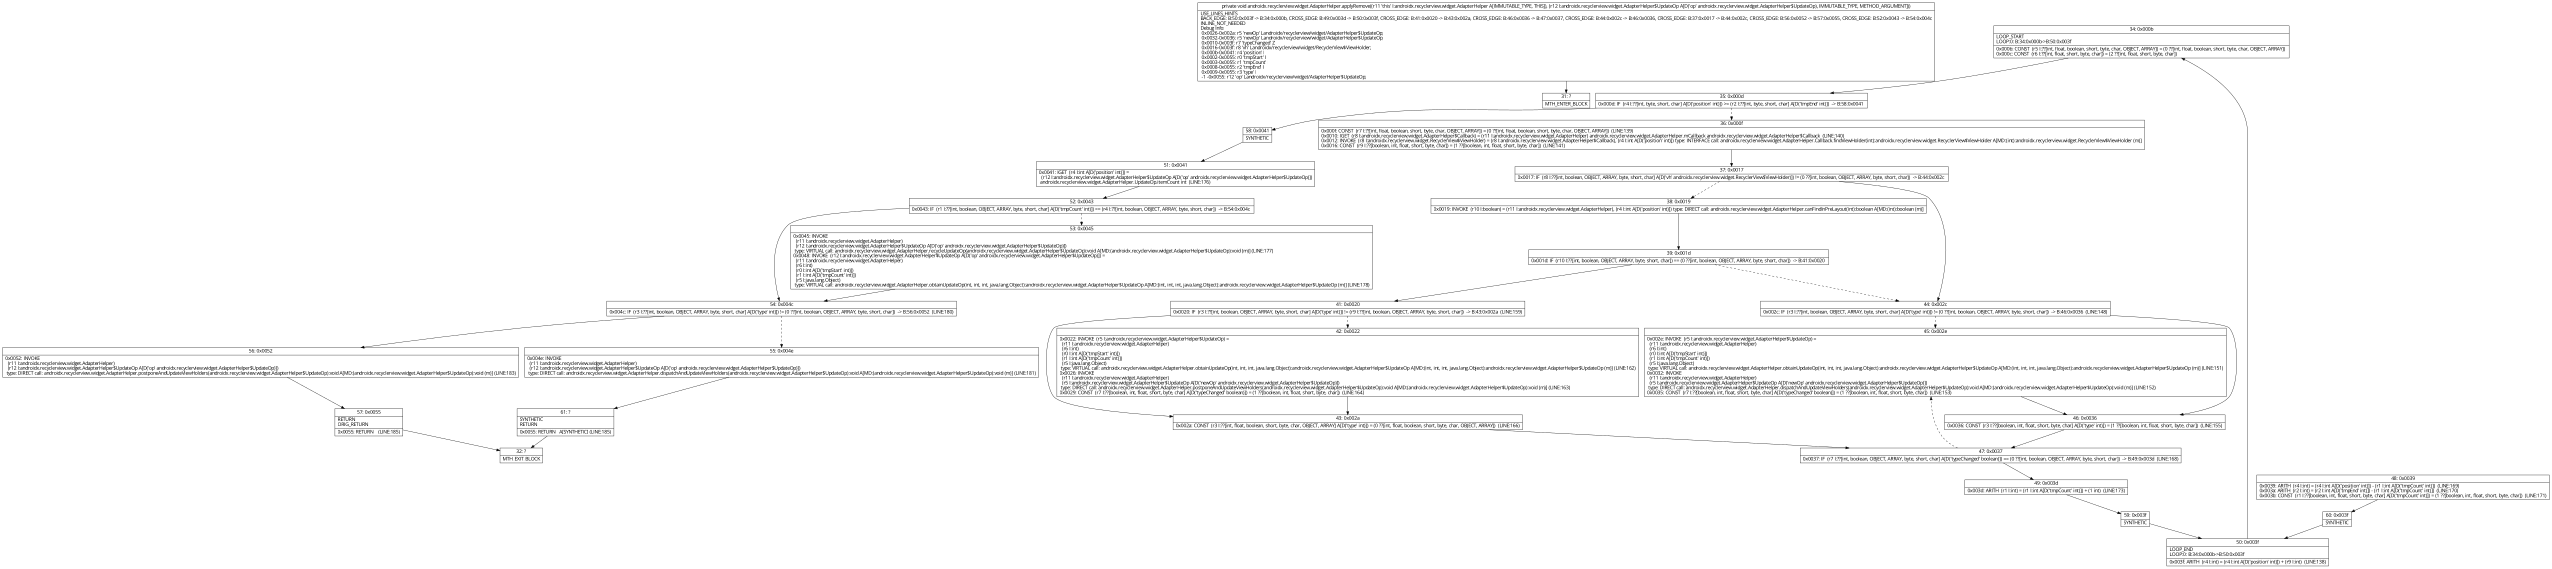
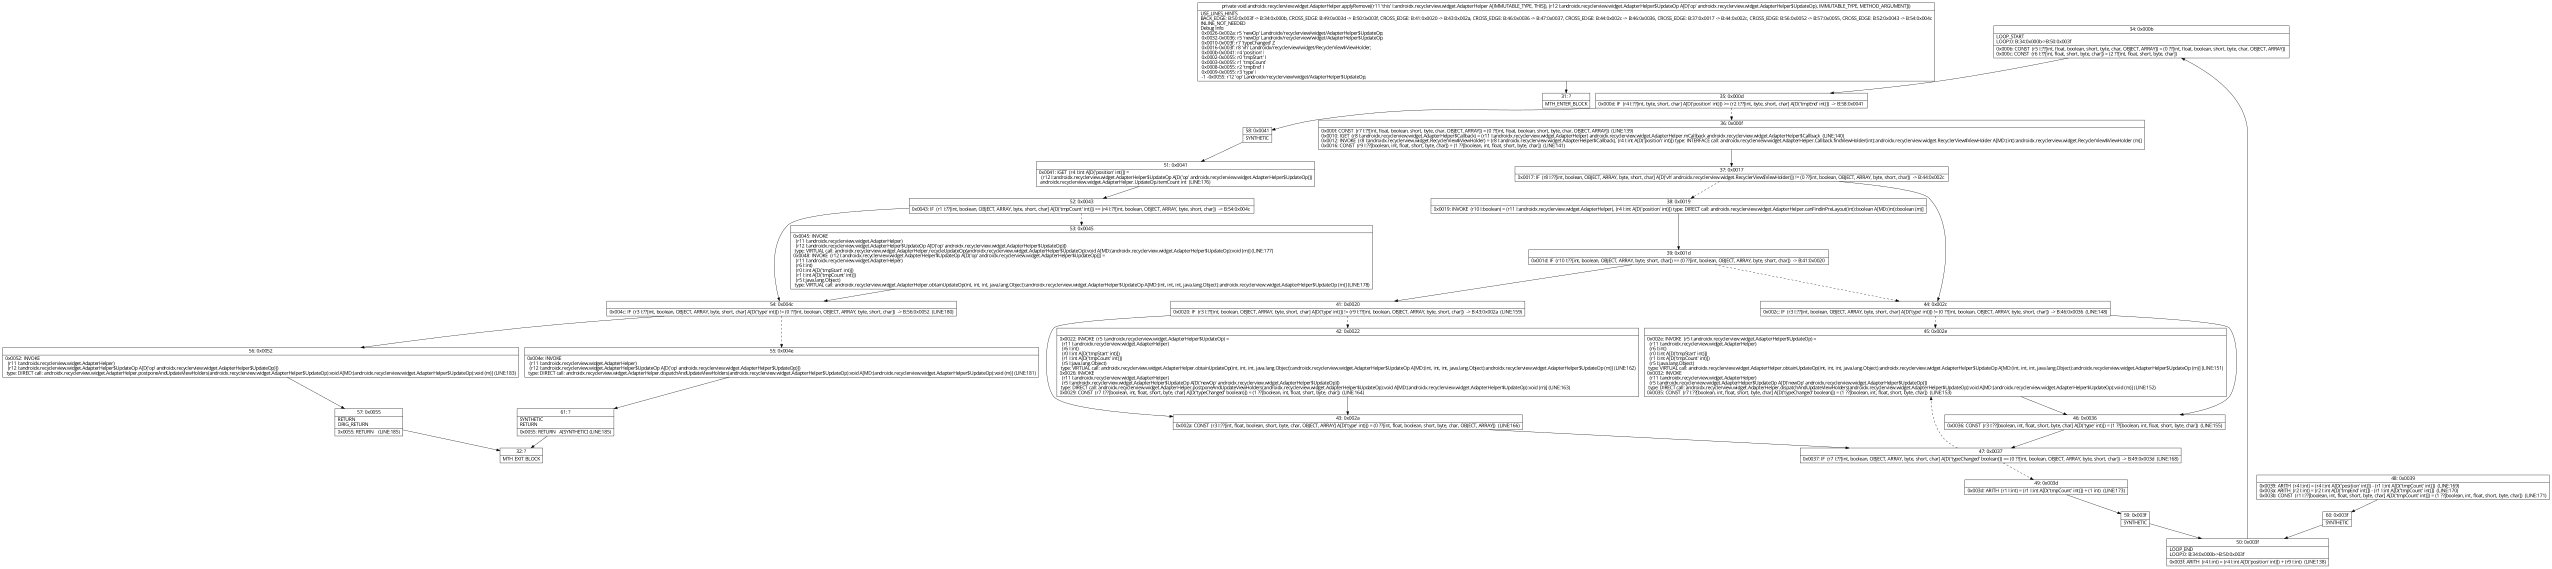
  digraph {
    fontname="Open Sans"
    node [fontname="Open Sans" shape=record]
    edge [fontname="Open Sans"]
    n1 [label="{31\:\ ?|MTH_ENTER_BLOCK\l}"]
    n2 [label="{34\:\ 0x000b|LOOP_START\lLOOP:0: B:34:0x000b\-\>B:50:0x003f\l|0x000b: CONST  (r5 I:??[int, float, boolean, short, byte, char, OBJECT, ARRAY]) = (0 ??[int, float, boolean, short, byte, char, OBJECT, ARRAY]) \l0x000c: CONST  (r6 I:??[int, float, short, byte, char]) = (2 ??[int, float, short, byte, char]) \l}"]
    n3 [label="{35\:\ 0x000d|0x000d: IF  (r4 I:??[int, byte, short, char] A[D('position' int)]) \>= (r2 I:??[int, byte, short, char] A[D('tmpEnd' int)])  \-\> B:58:0x0041 \l}"]
    n4 [label="{36\:\ 0x000f|0x000f: CONST  (r7 I:??[int, float, boolean, short, byte, char, OBJECT, ARRAY]) = (0 ??[int, float, boolean, short, byte, char, OBJECT, ARRAY])  (LINE:139)\l0x0010: IGET  (r8 I:androidx.recyclerview.widget.AdapterHelper$Callback) = (r11 I:androidx.recyclerview.widget.AdapterHelper) androidx.recyclerview.widget.AdapterHelper.mCallback androidx.recyclerview.widget.AdapterHelper$Callback  (LINE:140)\l0x0012: INVOKE  (r8 I:androidx.recyclerview.widget.RecyclerView$ViewHolder) = (r8 I:androidx.recyclerview.widget.AdapterHelper$Callback), (r4 I:int A[D('position' int)]) type: INTERFACE call: androidx.recyclerview.widget.AdapterHelper.Callback.findViewHolder(int):androidx.recyclerview.widget.RecyclerView$ViewHolder A[MD:(int):androidx.recyclerview.widget.RecyclerView$ViewHolder (m)]\l0x0016: CONST  (r9 I:??[boolean, int, float, short, byte, char]) = (1 ??[boolean, int, float, short, byte, char])  (LINE:141)\l}"]
    n5 [label="{58\:\ 0x0041|SYNTHETIC\l}"]
    n6 [label="{37\:\ 0x0017|0x0017: IF  (r8 I:??[int, boolean, OBJECT, ARRAY, byte, short, char] A[D('vh' androidx.recyclerview.widget.RecyclerView$ViewHolder)]) != (0 ??[int, boolean, OBJECT, ARRAY, byte, short, char])  \-\> B:44:0x002c \l}"]
    n7 [label="{51\:\ 0x0041|0x0041: IGET  (r4 I:int A[D('position' int)]) = \l  (r12 I:androidx.recyclerview.widget.AdapterHelper$UpdateOp A[D('op' androidx.recyclerview.widget.AdapterHelper$UpdateOp)])\l androidx.recyclerview.widget.AdapterHelper.UpdateOp.itemCount int  (LINE:176)\l}"]
    n8 [label="{38\:\ 0x0019|0x0019: INVOKE  (r10 I:boolean) = (r11 I:androidx.recyclerview.widget.AdapterHelper), (r4 I:int A[D('position' int)]) type: DIRECT call: androidx.recyclerview.widget.AdapterHelper.canFindInPreLayout(int):boolean A[MD:(int):boolean (m)]\l}"]
    n9 [label="{44\:\ 0x002c|0x002c: IF  (r3 I:??[int, boolean, OBJECT, ARRAY, byte, short, char] A[D('type' int)]) != (0 ??[int, boolean, OBJECT, ARRAY, byte, short, char])  \-\> B:46:0x0036  (LINE:148)\l}"]
    n10 [label="{39\:\ 0x001d|0x001d: IF  (r10 I:??[int, boolean, OBJECT, ARRAY, byte, short, char]) == (0 ??[int, boolean, OBJECT, ARRAY, byte, short, char])  \-\> B:41:0x0020 \l}"]
    n11 [label="{45\:\ 0x002e|0x002e: INVOKE  (r5 I:androidx.recyclerview.widget.AdapterHelper$UpdateOp) = \l  (r11 I:androidx.recyclerview.widget.AdapterHelper)\l  (r6 I:int)\l  (r0 I:int A[D('tmpStart' int)])\l  (r1 I:int A[D('tmpCount' int)])\l  (r5 I:java.lang.Object)\l type: VIRTUAL call: androidx.recyclerview.widget.AdapterHelper.obtainUpdateOp(int, int, int, java.lang.Object):androidx.recyclerview.widget.AdapterHelper$UpdateOp A[MD:(int, int, int, java.lang.Object):androidx.recyclerview.widget.AdapterHelper$UpdateOp (m)] (LINE:151)\l0x0032: INVOKE  \l  (r11 I:androidx.recyclerview.widget.AdapterHelper)\l  (r5 I:androidx.recyclerview.widget.AdapterHelper$UpdateOp A[D('newOp' androidx.recyclerview.widget.AdapterHelper$UpdateOp)])\l type: DIRECT call: androidx.recyclerview.widget.AdapterHelper.dispatchAndUpdateViewHolders(androidx.recyclerview.widget.AdapterHelper$UpdateOp):void A[MD:(androidx.recyclerview.widget.AdapterHelper$UpdateOp):void (m)] (LINE:152)\l0x0035: CONST  (r7 I:??[boolean, int, float, short, byte, char] A[D('typeChanged' boolean)]) = (1 ??[boolean, int, float, short, byte, char])  (LINE:153)\l}"]
    n12 [label="{46\:\ 0x0036|0x0036: CONST  (r3 I:??[boolean, int, float, short, byte, char] A[D('type' int)]) = (1 ??[boolean, int, float, short, byte, char])  (LINE:155)\l}"]
    n13 [label="{41\:\ 0x0020|0x0020: IF  (r3 I:??[int, boolean, OBJECT, ARRAY, byte, short, char] A[D('type' int)]) != (r9 I:??[int, boolean, OBJECT, ARRAY, byte, short, char])  \-\> B:43:0x002a  (LINE:159)\l}"]
    n14 [label="{42\:\ 0x0022|0x0022: INVOKE  (r5 I:androidx.recyclerview.widget.AdapterHelper$UpdateOp) = \l  (r11 I:androidx.recyclerview.widget.AdapterHelper)\l  (r6 I:int)\l  (r0 I:int A[D('tmpStart' int)])\l  (r1 I:int A[D('tmpCount' int)])\l  (r5 I:java.lang.Object)\l type: VIRTUAL call: androidx.recyclerview.widget.AdapterHelper.obtainUpdateOp(int, int, int, java.lang.Object):androidx.recyclerview.widget.AdapterHelper$UpdateOp A[MD:(int, int, int, java.lang.Object):androidx.recyclerview.widget.AdapterHelper$UpdateOp (m)] (LINE:162)\l0x0026: INVOKE  \l  (r11 I:androidx.recyclerview.widget.AdapterHelper)\l  (r5 I:androidx.recyclerview.widget.AdapterHelper$UpdateOp A[D('newOp' androidx.recyclerview.widget.AdapterHelper$UpdateOp)])\l type: DIRECT call: androidx.recyclerview.widget.AdapterHelper.postponeAndUpdateViewHolders(androidx.recyclerview.widget.AdapterHelper$UpdateOp):void A[MD:(androidx.recyclerview.widget.AdapterHelper$UpdateOp):void (m)] (LINE:163)\l0x0029: CONST  (r7 I:??[boolean, int, float, short, byte, char] A[D('typeChanged' boolean)]) = (1 ??[boolean, int, float, short, byte, char])  (LINE:164)\l}"]
    n15 [label="{43\:\ 0x002a|0x002a: CONST  (r3 I:??[int, float, boolean, short, byte, char, OBJECT, ARRAY] A[D('type' int)]) = (0 ??[int, float, boolean, short, byte, char, OBJECT, ARRAY])  (LINE:166)\l}"]
    n16 [label="{47\:\ 0x0037|0x0037: IF  (r7 I:??[int, boolean, OBJECT, ARRAY, byte, short, char] A[D('typeChanged' boolean)]) == (0 ??[int, boolean, OBJECT, ARRAY, byte, short, char])  \-\> B:49:0x003d  (LINE:168)\l}"]
    n17 [label="{49\:\ 0x003d|0x003d: ARITH  (r1 I:int) = (r1 I:int A[D('tmpCount' int)]) + (1 int)  (LINE:173)\l}"]
    n18 [label="{48\:\ 0x0039|0x0039: ARITH  (r4 I:int) = (r4 I:int A[D('position' int)]) \- (r1 I:int A[D('tmpCount' int)])  (LINE:169)\l0x003a: ARITH  (r2 I:int) = (r2 I:int A[D('tmpEnd' int)]) \- (r1 I:int A[D('tmpCount' int)])  (LINE:170)\l0x003b: CONST  (r1 I:??[boolean, int, float, short, byte, char] A[D('tmpCount' int)]) = (1 ??[boolean, int, float, short, byte, char])  (LINE:171)\l}"]
    n19 [label="{60\:\ 0x003f|SYNTHETIC\l}"]
    n20 [label="{59\:\ 0x003f|SYNTHETIC\l}"]
    n21 [label="{50\:\ 0x003f|LOOP_END\lLOOP:0: B:34:0x000b\-\>B:50:0x003f\l|0x003f: ARITH  (r4 I:int) = (r4 I:int A[D('position' int)]) + (r9 I:int)  (LINE:138)\l}"]
    n22 [label="{52\:\ 0x0043|0x0043: IF  (r1 I:??[int, boolean, OBJECT, ARRAY, byte, short, char] A[D('tmpCount' int)]) == (r4 I:??[int, boolean, OBJECT, ARRAY, byte, short, char])  \-\> B:54:0x004c \l}"]
    n23 [label="{53\:\ 0x0045|0x0045: INVOKE  \l  (r11 I:androidx.recyclerview.widget.AdapterHelper)\l  (r12 I:androidx.recyclerview.widget.AdapterHelper$UpdateOp A[D('op' androidx.recyclerview.widget.AdapterHelper$UpdateOp)])\l type: VIRTUAL call: androidx.recyclerview.widget.AdapterHelper.recycleUpdateOp(androidx.recyclerview.widget.AdapterHelper$UpdateOp):void A[MD:(androidx.recyclerview.widget.AdapterHelper$UpdateOp):void (m)] (LINE:177)\l0x0048: INVOKE  (r12 I:androidx.recyclerview.widget.AdapterHelper$UpdateOp A[D('op' androidx.recyclerview.widget.AdapterHelper$UpdateOp)]) = \l  (r11 I:androidx.recyclerview.widget.AdapterHelper)\l  (r6 I:int)\l  (r0 I:int A[D('tmpStart' int)])\l  (r1 I:int A[D('tmpCount' int)])\l  (r5 I:java.lang.Object)\l type: VIRTUAL call: androidx.recyclerview.widget.AdapterHelper.obtainUpdateOp(int, int, int, java.lang.Object):androidx.recyclerview.widget.AdapterHelper$UpdateOp A[MD:(int, int, int, java.lang.Object):androidx.recyclerview.widget.AdapterHelper$UpdateOp (m)] (LINE:178)\l}"]
    n24 [label="{54\:\ 0x004c|0x004c: IF  (r3 I:??[int, boolean, OBJECT, ARRAY, byte, short, char] A[D('type' int)]) != (0 ??[int, boolean, OBJECT, ARRAY, byte, short, char])  \-\> B:56:0x0052  (LINE:180)\l}"]
    n25 [label="{55\:\ 0x004e|0x004e: INVOKE  \l  (r11 I:androidx.recyclerview.widget.AdapterHelper)\l  (r12 I:androidx.recyclerview.widget.AdapterHelper$UpdateOp A[D('op' androidx.recyclerview.widget.AdapterHelper$UpdateOp)])\l type: DIRECT call: androidx.recyclerview.widget.AdapterHelper.dispatchAndUpdateViewHolders(androidx.recyclerview.widget.AdapterHelper$UpdateOp):void A[MD:(androidx.recyclerview.widget.AdapterHelper$UpdateOp):void (m)] (LINE:181)\l}"]
    n26 [label="{56\:\ 0x0052|0x0052: INVOKE  \l  (r11 I:androidx.recyclerview.widget.AdapterHelper)\l  (r12 I:androidx.recyclerview.widget.AdapterHelper$UpdateOp A[D('op' androidx.recyclerview.widget.AdapterHelper$UpdateOp)])\l type: DIRECT call: androidx.recyclerview.widget.AdapterHelper.postponeAndUpdateViewHolders(androidx.recyclerview.widget.AdapterHelper$UpdateOp):void A[MD:(androidx.recyclerview.widget.AdapterHelper$UpdateOp):void (m)] (LINE:183)\l}"]
    n27 [label="{61\:\ ?|SYNTHETIC\lRETURN\l|0x0055: RETURN   A[SYNTHETIC] (LINE:185)\l}"]
    n28 [label="{57\:\ 0x0055|RETURN\lORIG_RETURN\l|0x0055: RETURN    (LINE:185)\l}"]
    n29 [label="{32\:\ ?|MTH_EXIT_BLOCK\l}"]
    n30 [label="{private void androidx.recyclerview.widget.AdapterHelper.applyRemove((r11 'this' I:androidx.recyclerview.widget.AdapterHelper A[IMMUTABLE_TYPE, THIS]), (r12 I:androidx.recyclerview.widget.AdapterHelper$UpdateOp A[D('op' androidx.recyclerview.widget.AdapterHelper$UpdateOp), IMMUTABLE_TYPE, METHOD_ARGUMENT]))  | USE_LINES_HINTS\lBACK_EDGE: B:50:0x003f \-\> B:34:0x000b, CROSS_EDGE: B:49:0x003d \-\> B:50:0x003f, CROSS_EDGE: B:41:0x0020 \-\> B:43:0x002a, CROSS_EDGE: B:46:0x0036 \-\> B:47:0x0037, CROSS_EDGE: B:44:0x002c \-\> B:46:0x0036, CROSS_EDGE: B:37:0x0017 \-\> B:44:0x002c, CROSS_EDGE: B:56:0x0052 \-\> B:57:0x0055, CROSS_EDGE: B:52:0x0043 \-\> B:54:0x004c\lINLINE_NOT_NEEDED\lDebug Info:\l  0x0026\-0x002a: r5 'newOp' Landroidx\/recyclerview\/widget\/AdapterHelper$UpdateOp;\l  0x0032\-0x0036: r5 'newOp' Landroidx\/recyclerview\/widget\/AdapterHelper$UpdateOp;\l  0x0010\-0x003f: r7 'typeChanged' Z\l  0x0016\-0x003f: r8 'vh' Landroidx\/recyclerview\/widget\/RecyclerView$ViewHolder;\l  0x000b\-0x0041: r4 'position' I\l  0x0002\-0x0055: r0 'tmpStart' I\l  0x0003\-0x0055: r1 'tmpCount' I\l  0x0008\-0x0055: r2 'tmpEnd' I\l  0x0009\-0x0055: r3 'type' I\l  \-1 \-0x0055: r12 'op' Landroidx\/recyclerview\/widget\/AdapterHelper$UpdateOp;\l}"]
    n2 -> n3
    n3 -> n4 [style=dashed]
    n3 -> n5
    n4 -> n6
    n5 -> n7
    n6 -> n8 [style=dashed]
    n6 -> n9
    n7 -> n22
    n8 -> n10
    n9 -> n11 [style=dashed]
    n9 -> n12
    n10 -> n9 [style=dashed]
    n10 -> n13
    n11 -> n12
    n12 -> n16
    n13 -> n14 [style=dashed]
    n13 -> n15
    n14 -> n15
    n15 -> n16
    n16 -> n11 [style=dashed]
-   n16 -> n17
+   n16 -> n17 [style=dashed]
    n17 -> n20
    n18 -> n19
    n19 -> n21
    n20 -> n21
    n21 -> n2
    n22 -> n23 [style=dashed]
    n22 -> n24
    n23 -> n24
    n24 -> n25 [style=dashed]
    n24 -> n26
    n25 -> n27
    n26 -> n28
    n27 -> n29
    n28 -> n29
    n30 -> n1
  }
